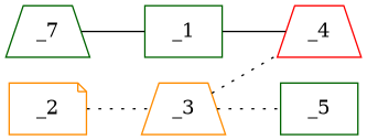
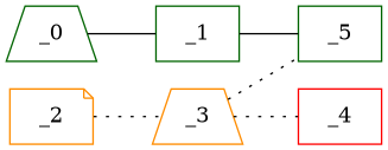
  graph {
    rankdir=LR
    node [color=darkgreen shape=box]
    edge [style=dotted]
-   _0 [shape=trapezium x=0.400636 y=3.05858 label=_7]
+   _0 [shape=trapezium x=0.400636 y=3.05858]
    _1 [x=0.942011 y=0.441121]
-   _4 [color=red shape=trapezium x=1.4573 y=1.8637]
+   _4 [color=red x=1.4573 y=1.8637]
    _2 [color=darkorange shape=note x=2.55156 y=3.14608]
    _3 [color=darkorange shape=trapezium x=2.01 y=0.48]
    _5 [x=1.71205 y=1.88401]
    _0 -- _1 [style=solid]
-   _1 -- _4 [style=solid]
+   _1 -- _5 [style=solid]
    _2 -- _3
    _3 -- _4
    _3 -- _5
  }
